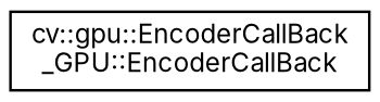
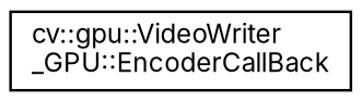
  digraph {
    rankdir=LR
    fontname=Inter
-   n1 [color=black fillcolor=white fontname=Inter fontsize=10 height=0.2 label="cv::gpu::EncoderCallBack\l_GPU::EncoderCallBack" shape=record style=filled width=0.4]
+   n1 [color=black fillcolor=white fontname=Inter fontsize=10 height=0.2 label="cv::gpu::VideoWriter\l_GPU::EncoderCallBack" shape=record style=filled width=0.4]
  }
